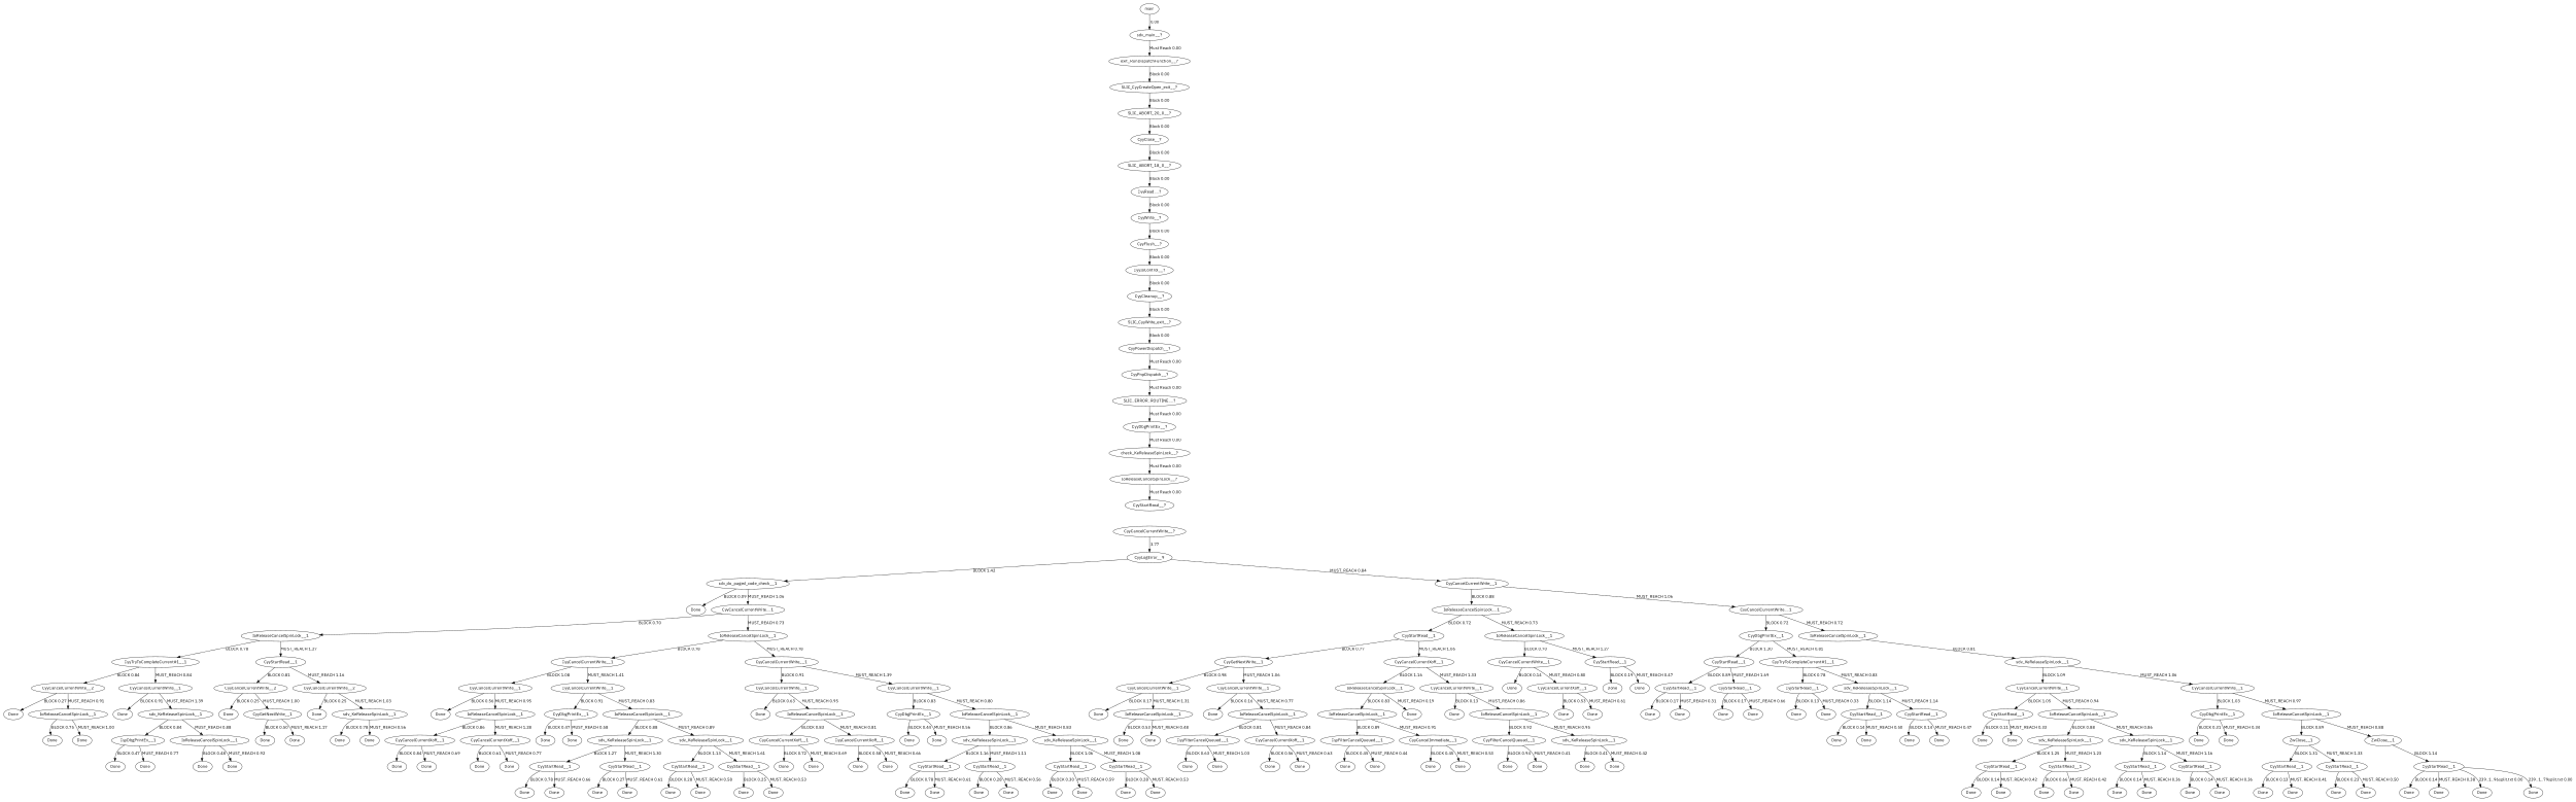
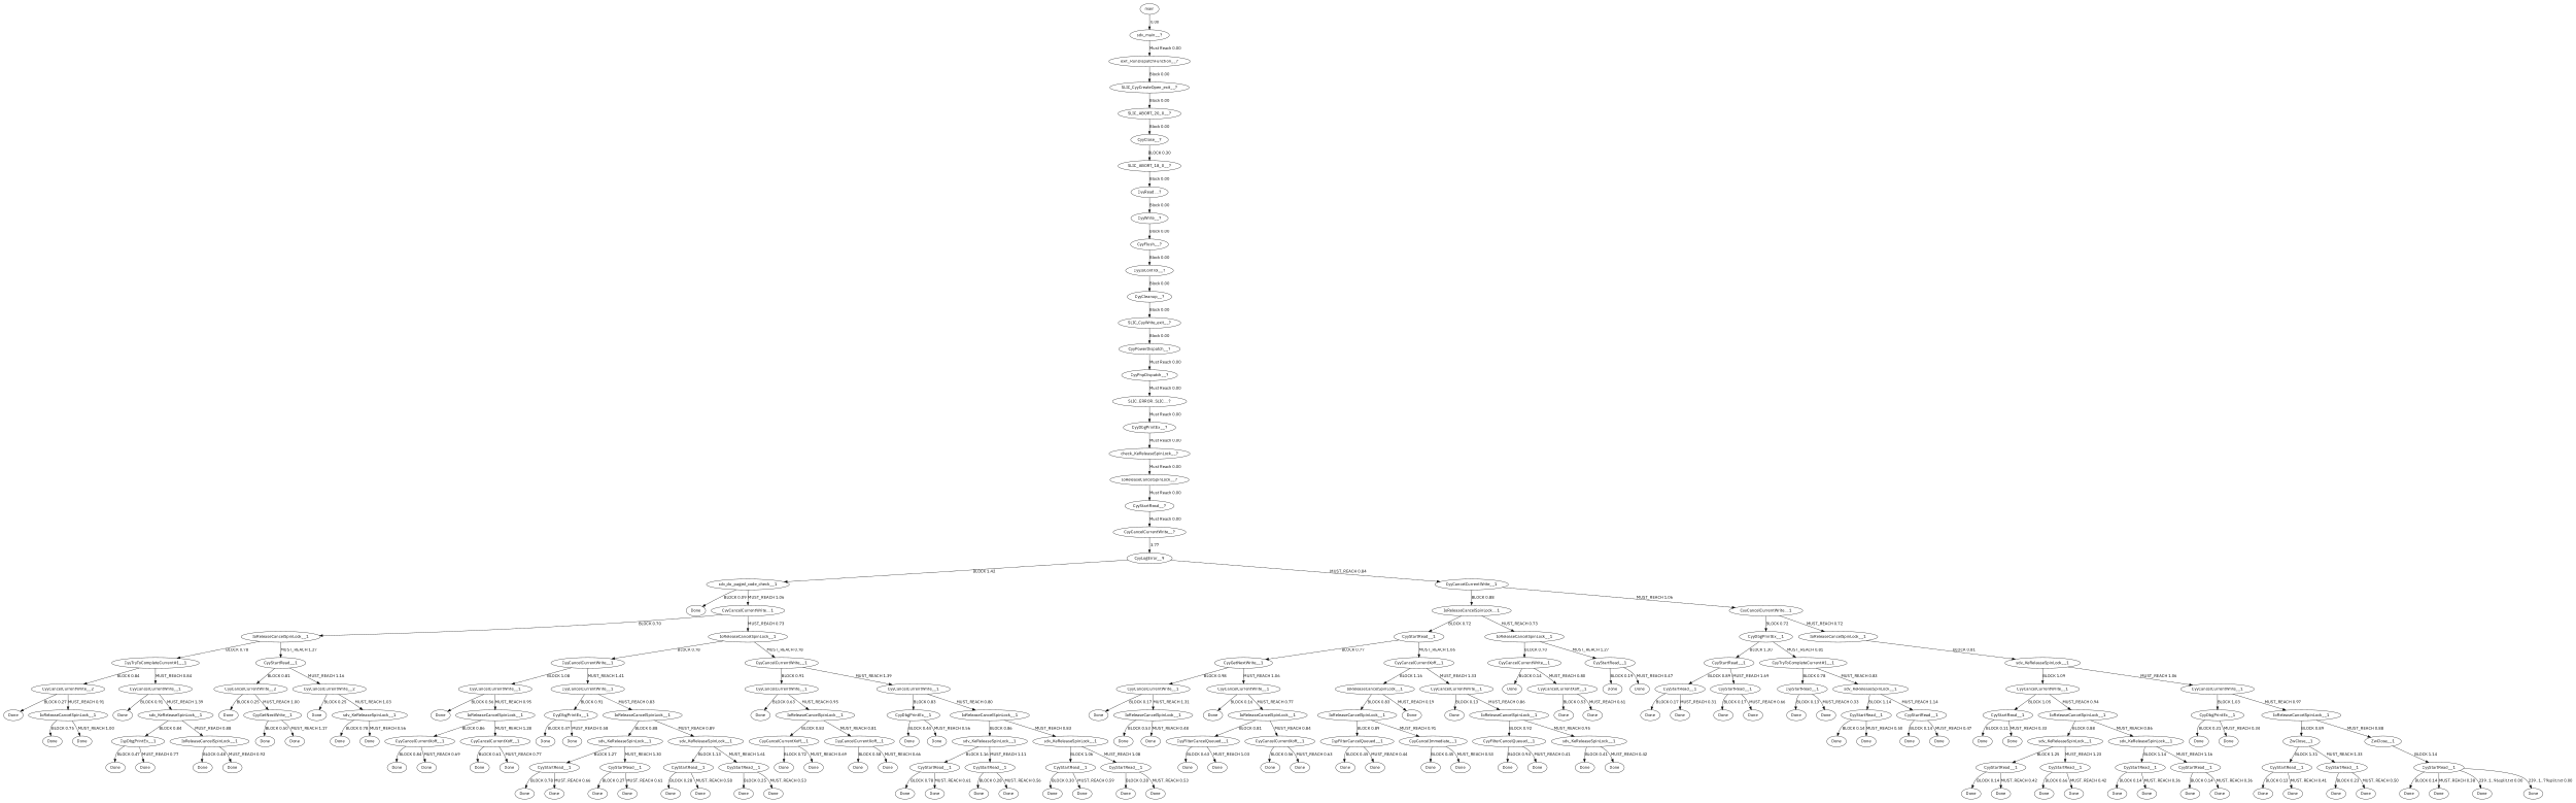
  digraph {
    fontname="IBM Plex Sans"
    node [fontname="IBM Plex Sans"]
    edge [fontname="IBM Plex Sans"]
    n1 [label=main]
    n2 [label="sdv_main__?"]
    n3 [label="exit_RunDispatchFunction__?"]
    n4 [label="SLIC_CyyCreateOpen_exit__?"]
    n5 [label="SLIC_ABORT_20_0__?"]
    n6 [label="CyyClose__?"]
    n7 [label="SLIC_ABORT_18_0__?"]
    n8 [label="CyyRead__?"]
    n9 [label="CyyWrite__?"]
    n10 [label="CyyFlush__?"]
    n11 [label="CyyIoControl__?"]
    n12 [label="CyyCleanup__?"]
    n13 [label="SLIC_CyyWrite_exit__?"]
    n14 [label="CyyPowerDispatch__?"]
    n15 [label="CyyPnpDispatch__?"]
-   n16 [label="SLIC_ERROR_ROUTINE__?"]
+   n16 [label="SLIC_ERROR_SLIC__?"]
    n17 [label="CyyDbgPrintEx__?"]
    n18 [label="check_KeReleaseSpinLock__?"]
    n19 [label="IoReleaseCancelSpinLock__?"]
    n20 [label="CyyStartRead__?"]
    n21 [label="CyyCancelCurrentWrite__?"]
    n22 [label=CyyLogError__9]
    n23 [label=sdv_do_paged_code_check__1]
    n24 [label=CyyCancelCurrentWrite__1]
    n25 [label=Done]
    n26 [label=CyyCancelCurrentWrite__1]
    n27 [label=IoReleaseCancelSpinLock__1]
    n28 [label=CyyCancelCurrentWrite__1]
    n29 [label=IoReleaseCancelSpinLock__1]
    n30 [label=IoReleaseCancelSpinLock__1]
    n31 [label="CyyTryToCompleteCurrent#1__1"]
    n32 [label=CyyStartRead__1]
    n33 [label=CyyCancelCurrentWrite__1]
    n34 [label=CyyCancelCurrentWrite__1]
    n35 [label=CyyCancelCurrentWrite__2]
    n36 [label=CyyCancelCurrentWrite__1]
    n37 [label=CyyCancelCurrentWrite__2]
    n38 [label=CyyCancelCurrentWrite__2]
    n39 [label=Done]
    n40 [label=IoReleaseCancelSpinLock__1]
    n41 [label=Done]
    n42 [label=sdv_KeReleaseSpinLock__1]
    n43 [label=Done]
    n44 [label=Done]
    n45 [label=CyyDbgPrintEx__1]
    n46 [label=IoReleaseCancelSpinLock__1]
    n47 [label=Done]
    n48 [label=Done]
    n49 [label=Done]
    n50 [label=Done]
    n51 [label=Done]
    n52 [label=CyyGetNextWrite__1]
    n53 [label=Done]
    n54 [label=sdv_KeReleaseSpinLock__1]
    n55 [label=Done]
    n56 [label=Done]
    n57 [label=Done]
    n58 [label=Done]
    n59 [label=CyyCancelCurrentWrite__1]
    n60 [label=CyyCancelCurrentWrite__1]
    n61 [label=CyyCancelCurrentWrite__1]
    n62 [label=CyyCancelCurrentWrite__1]
    n63 [label=Done]
    n64 [label=IoReleaseCancelSpinLock__1]
    n65 [label=CyyDbgPrintEx__1]
    n66 [label=IoReleaseCancelSpinLock__1]
    n67 [label=CyyCancelCurrentXoff__1]
    n68 [label=CyyCancelCurrentXoff__1]
    n69 [label=Done]
    n70 [label=Done]
    n71 [label=Done]
    n72 [label=Done]
    n73 [label=Done]
    n74 [label=Done]
    n75 [label=sdv_KeReleaseSpinLock__1]
    n76 [label=sdv_KeReleaseSpinLock__1]
    n77 [label=CyyStartRead__1]
    n78 [label=CyyStartRead__1]
    n79 [label=CyyStartRead__1]
    n80 [label=CyyStartRead__1]
    n81 [label=Done]
    n82 [label=Done]
    n83 [label=Done]
    n84 [label=Done]
    n85 [label=Done]
    n86 [label=Done]
    n87 [label=Done]
    n88 [label=Done]
    n89 [label=Done]
    n90 [label=IoReleaseCancelSpinLock__1]
    n91 [label=CyyDbgPrintEx__1]
    n92 [label=IoReleaseCancelSpinLock__1]
    n93 [label=CyyCancelCurrentXoff__1]
    n94 [label=CyyCancelCurrentXoff__1]
    n95 [label=Done]
    n96 [label=Done]
    n97 [label=Done]
    n98 [label=Done]
    n99 [label=Done]
    n100 [label=Done]
    n101 [label=sdv_KeReleaseSpinLock__1]
    n102 [label=sdv_KeReleaseSpinLock__1]
    n103 [label=CyyStartRead__1]
    n104 [label=CyyStartRead__1]
    n105 [label=CyyStartRead__1]
    n106 [label=CyyStartRead__1]
    n107 [label=Done]
    n108 [label=Done]
    n109 [label=Done]
    n110 [label=Done]
    n111 [label=Done]
    n112 [label=Done]
    n113 [label=Done]
    n114 [label=Done]
    n115 [label=CyyStartRead__1]
    n116 [label=IoReleaseCancelSpinLock__1]
    n117 [label=CyyDbgPrintEx__1]
    n118 [label=IoReleaseCancelSpinLock__1]
    n119 [label=CyyGetNextWrite__1]
    n120 [label=CyyCancelCurrentXoff__1]
    n121 [label=CyyCancelCurrentWrite__1]
    n122 [label=CyyStartRead__1]
    n123 [label=CyyCancelCurrentWrite__1]
    n124 [label=CyyCancelCurrentWrite__1]
    n125 [label=IoReleaseCancelSpinLock__1]
    n126 [label=CyyCancelCurrentWrite__1]
    n127 [label=Done]
    n128 [label=IoReleaseCancelSpinLock__1]
    n129 [label=Done]
    n130 [label=IoReleaseCancelSpinLock__1]
    n131 [label=Done]
    n132 [label=Done]
    n133 [label=CyyFilterCancelQueued__1]
    n134 [label=CyyCancelCurrentXoff__1]
    n135 [label=Done]
    n136 [label=Done]
    n137 [label=Done]
    n138 [label=Done]
    n139 [label=IoReleaseCancelSpinLock__1]
    n140 [label=Done]
    n141 [label=Done]
    n142 [label=IoReleaseCancelSpinLock__1]
    n143 [label=CyyFilterCancelQueued__1]
    n144 [label=CyyCancelImmediate__1]
    n145 [label=Done]
    n146 [label=Done]
    n147 [label=Done]
    n148 [label=Done]
    n149 [label=CyyFilterCancelQueued__1]
    n150 [label=sdv_KeReleaseSpinLock__1]
    n151 [label=Done]
    n152 [label=Done]
    n153 [label=Done]
    n154 [label=Done]
    n155 [label=Done]
    n156 [label=CyyCancelCurrentXoff__1]
    n157 [label=Done]
    n158 [label=Done]
    n159 [label=Done]
    n160 [label=Done]
    n161 [label=CyyStartRead__1]
    n162 [label="CyyTryToCompleteCurrent#1__1"]
    n163 [label=sdv_KeReleaseSpinLock__1]
    n164 [label=CyyStartRead__1]
    n165 [label=CyyStartRead__1]
    n166 [label=CyyStartRead__1]
    n167 [label=sdv_KeReleaseSpinLock__1]
    n168 [label=Done]
    n169 [label=Done]
    n170 [label=Done]
    n171 [label=Done]
    n172 [label=Done]
    n173 [label=Done]
    n174 [label=CyyStartRead__1]
    n175 [label=CyyStartRead__1]
    n176 [label=Done]
    n177 [label=Done]
    n178 [label=Done]
    n179 [label=Done]
    n180 [label=CyyCancelCurrentWrite__1]
    n181 [label=CyyCancelCurrentWrite__1]
    n182 [label=CyyStartRead__1]
    n183 [label=IoReleaseCancelSpinLock__1]
    n184 [label=CyyDbgPrintEx__1]
    n185 [label=IoReleaseCancelSpinLock__1]
    n186 [label=Done]
    n187 [label=Done]
    n188 [label=sdv_KeReleaseSpinLock__1]
    n189 [label=sdv_KeReleaseSpinLock__1]
    n190 [label=CyyStartRead__1]
    n191 [label=CyyStartRead__1]
    n192 [label=CyyStartRead__1]
    n193 [label=CyyStartRead__1]
    n194 [label=Done]
    n195 [label=Done]
    n196 [label=Done]
    n197 [label=Done]
    n198 [label=Done]
    n199 [label=Done]
    n200 [label=Done]
    n201 [label=Done]
    n202 [label=Done]
    n203 [label=Done]
    n204 [label=ZwClose__1]
    n205 [label=ZwClose__1]
    n206 [label=CyyStartRead__1]
    n207 [label=CyyStartRead__1]
    n208 [label=CyyStartRead__1]
    n209 [label=Done]
    n210 [label=Done]
    n211 [label=Done]
    n212 [label=Done]
    n213 [label=Done]
    n214 [label=Done]
    n215 [label=Done]
    n216 [label=Done]
    n1 -> n2 [label=" 0.00"]
    n2 -> n3 [label="Must Reach 0.00"]
    n3 -> n4 [label="Block 0.00"]
    n4 -> n5 [label="Block 0.00"]
    n5 -> n6 [label="Block 0.00"]
-   n6 -> n7 [label="Block 0.00"]
+   n6 -> n7 [label="BLOCK 0.30"]
    n7 -> n8 [label="Block 0.00"]
    n8 -> n9 [label="Block 0.00"]
    n9 -> n10 [label="Block 0.00"]
    n10 -> n11 [label="Block 0.00"]
    n11 -> n12 [label="Block 0.00"]
    n12 -> n13 [label="Block 0.00"]
    n13 -> n14 [label="Block 0.00"]
    n14 -> n15 [label="Must Reach 0.00"]
    n15 -> n16 [label="Must Reach 0.00"]
    n16 -> n17 [label="Must Reach 0.00"]
    n17 -> n18 [label="Must Reach 0.00"]
    n18 -> n19 [label="Must Reach 0.00"]
    n19 -> n20 [label="Must Reach 0.00"]
+   n20 -> n21 [label="Must Reach 0.00"]
    n21 -> n22 [label=" 3.77"]
    n22 -> n23 [label="BLOCK 1.42"]
    n22 -> n24 [label="MUST_REACH 0.84"]
    n23 -> n25 [label="BLOCK 0.09"]
    n23 -> n26 [label="MUST_REACH 1.06"]
    n24 -> n27 [label="BLOCK 0.88"]
    n24 -> n28 [label="MUST_REACH 1.06"]
    n26 -> n29 [label="BLOCK 0.70"]
    n26 -> n30 [label="MUST_REACH 0.73"]
    n27 -> n115 [label="BLOCK 0.72"]
    n27 -> n116 [label="MUST_REACH 0.73"]
    n28 -> n117 [label="BLOCK 0.72"]
    n28 -> n118 [label="MUST_REACH 0.72"]
    n29 -> n31 [label="BLOCK 0.78"]
    n29 -> n32 [label="MUST_REACH 1.27"]
    n30 -> n33 [label="BLOCK 0.78"]
    n30 -> n34 [label="MUST_REACH 0.78"]
    n31 -> n35 [label="BLOCK 0.84"]
    n31 -> n36 [label="MUST_REACH 0.84"]
    n32 -> n37 [label="BLOCK 0.81"]
    n32 -> n38 [label="MUST_REACH 1.16"]
    n33 -> n59 [label="BLOCK 1.08"]
    n33 -> n60 [label="MUST_REACH 1.41"]
    n34 -> n61 [label="BLOCK 0.91"]
    n34 -> n62 [label="MUST_REACH 1.39"]
    n35 -> n39 [label="BLOCK 0.27"]
    n35 -> n40 [label="MUST_REACH 0.91"]
    n36 -> n41 [label="BLOCK 0.91"]
    n36 -> n42 [label="MUST_REACH 1.39"]
    n37 -> n51 [label="BLOCK 0.25"]
    n37 -> n52 [label="MUST_REACH 1.00"]
    n38 -> n53 [label="BLOCK 0.25"]
    n38 -> n54 [label="MUST_REACH 1.03"]
    n40 -> n43 [label="BLOCK 0.75"]
    n40 -> n44 [label="MUST_REACH 1.00"]
    n42 -> n45 [label="BLOCK 0.84"]
    n42 -> n46 [label="MUST_REACH 0.88"]
    n45 -> n47 [label="BLOCK 0.47"]
    n45 -> n48 [label="MUST_REACH 0.77"]
    n46 -> n49 [label="BLOCK 0.48"]
    n46 -> n50 [label="MUST_REACH 0.92"]
    n52 -> n55 [label="BLOCK 0.50"]
    n52 -> n56 [label="MUST_REACH 1.17"]
    n54 -> n57 [label="BLOCK 0.78"]
    n54 -> n58 [label="MUST_REACH 0.56"]
    n59 -> n63 [label="BLOCK 0.56"]
    n59 -> n64 [label="MUST_REACH 0.95"]
    n60 -> n65 [label="BLOCK 0.91"]
    n60 -> n66 [label="MUST_REACH 0.83"]
    n61 -> n89 [label="BLOCK 0.63"]
    n61 -> n90 [label="MUST_REACH 0.95"]
    n62 -> n91 [label="BLOCK 0.83"]
    n62 -> n92 [label="MUST_REACH 0.80"]
    n64 -> n67 [label="BLOCK 0.86"]
    n64 -> n68 [label="MUST_REACH 1.28"]
    n65 -> n73 [label="BLOCK 0.47"]
    n65 -> n74 [label="MUST_REACH 0.58"]
    n66 -> n75 [label="BLOCK 0.88"]
    n66 -> n76 [label="MUST_REACH 0.89"]
    n67 -> n69 [label="BLOCK 0.84"]
    n67 -> n70 [label="MUST_REACH 0.69"]
    n68 -> n71 [label="BLOCK 0.61"]
    n68 -> n72 [label="MUST_REACH 0.77"]
    n75 -> n77 [label="BLOCK 1.27"]
    n75 -> n78 [label="MUST_REACH 1.30"]
    n76 -> n79 [label="BLOCK 1.13"]
    n76 -> n80 [label="MUST_REACH 1.61"]
    n77 -> n81 [label="BLOCK 0.78"]
    n77 -> n82 [label="MUST_REACH 0.66"]
    n78 -> n83 [label="BLOCK 0.27"]
    n78 -> n84 [label="MUST_REACH 0.61"]
    n79 -> n85 [label="BLOCK 0.28"]
    n79 -> n86 [label="MUST_REACH 0.58"]
    n80 -> n87 [label="BLOCK 0.25"]
    n80 -> n88 [label="MUST_REACH 0.53"]
    n90 -> n93 [label="BLOCK 0.83"]
    n90 -> n94 [label="MUST_REACH 0.81"]
    n91 -> n99 [label="BLOCK 0.44"]
    n91 -> n100 [label="MUST_REACH 0.56"]
    n92 -> n101 [label="BLOCK 0.86"]
    n92 -> n102 [label="MUST_REACH 0.83"]
    n93 -> n95 [label="BLOCK 0.72"]
    n93 -> n96 [label="MUST_REACH 0.69"]
    n94 -> n97 [label="BLOCK 0.58"]
    n94 -> n98 [label="MUST_REACH 0.66"]
    n101 -> n103 [label="BLOCK 1.16"]
    n101 -> n104 [label="MUST_REACH 1.11"]
    n102 -> n105 [label="BLOCK 1.06"]
    n102 -> n106 [label="MUST_REACH 1.08"]
    n103 -> n107 [label="BLOCK 0.78"]
    n103 -> n108 [label="MUST_REACH 0.61"]
    n104 -> n109 [label="BLOCK 0.28"]
    n104 -> n110 [label="MUST_REACH 0.56"]
    n105 -> n111 [label="BLOCK 0.30"]
    n105 -> n112 [label="MUST_REACH 0.59"]
    n106 -> n113 [label="BLOCK 0.28"]
    n106 -> n114 [label="MUST_REACH 0.53"]
    n115 -> n119 [label="BLOCK 0.77"]
    n115 -> n120 [label="MUST_REACH 1.06"]
    n116 -> n121 [label="BLOCK 0.70"]
    n116 -> n122 [label="MUST_REACH 1.27"]
    n117 -> n161 [label="BLOCK 1.30"]
    n117 -> n162 [label="MUST_REACH 0.81"]
    n118 -> n163 [label="BLOCK 0.81"]
    n119 -> n123 [label="BLOCK 0.98"]
    n119 -> n124 [label="MUST_REACH 1.06"]
    n120 -> n125 [label="BLOCK 1.16"]
    n120 -> n126 [label="MUST_REACH 1.33"]
    n121 -> n155 [label="BLOCK 0.14"]
    n121 -> n156 [label="MUST_REACH 0.80"]
    n122 -> n157 [label="BLOCK 0.19"]
    n122 -> n158 [label="MUST_REACH 0.47"]
    n123 -> n127 [label="BLOCK 0.17"]
    n123 -> n128 [label="MUST_REACH 1.31"]
    n124 -> n129 [label="BLOCK 0.16"]
    n124 -> n130 [label="MUST_REACH 0.77"]
    n125 -> n139 [label="BLOCK 0.83"]
    n125 -> n140 [label="MUST_REACH 0.19"]
    n126 -> n141 [label="BLOCK 0.13"]
    n126 -> n142 [label="MUST_REACH 0.86"]
    n128 -> n131 [label="BLOCK 0.53"]
    n128 -> n132 [label="MUST_REACH 0.48"]
    n130 -> n133 [label="BLOCK 0.81"]
    n130 -> n134 [label="MUST_REACH 0.84"]
    n133 -> n135 [label="BLOCK 0.63"]
    n133 -> n136 [label="MUST_REACH 1.03"]
    n134 -> n137 [label="BLOCK 0.56"]
    n134 -> n138 [label="MUST_REACH 0.63"]
    n139 -> n143 [label="BLOCK 0.89"]
    n139 -> n144 [label="MUST_REACH 0.91"]
    n142 -> n149 [label="BLOCK 0.92"]
    n142 -> n150 [label="MUST_REACH 0.95"]
    n143 -> n145 [label="BLOCK 0.45"]
    n143 -> n146 [label="MUST_REACH 0.44"]
    n144 -> n147 [label="BLOCK 0.45"]
    n144 -> n148 [label="MUST_REACH 0.53"]
    n149 -> n151 [label="BLOCK 0.94"]
    n149 -> n152 [label="MUST_REACH 0.41"]
    n150 -> n153 [label="BLOCK 0.41"]
    n150 -> n154 [label="MUST_REACH 0.42"]
    n156 -> n159 [label="BLOCK 0.53"]
    n156 -> n160 [label="MUST_REACH 0.61"]
    n161 -> n164 [label="BLOCK 0.89"]
    n161 -> n165 [label="MUST_REACH 1.69"]
    n162 -> n166 [label="BLOCK 0.78"]
    n162 -> n167 [label="MUST_REACH 0.83"]
    n163 -> n180 [label="BLOCK 1.09"]
    n163 -> n181 [label="MUST_REACH 1.06"]
    n164 -> n168 [label="BLOCK 0.17"]
    n164 -> n169 [label="MUST_REACH 0.31"]
    n165 -> n170 [label="BLOCK 0.17"]
    n165 -> n171 [label="MUST_REACH 0.66"]
    n166 -> n172 [label="BLOCK 0.13"]
    n166 -> n173 [label="MUST_REACH 0.33"]
    n167 -> n174 [label="BLOCK 1.14"]
    n167 -> n175 [label="MUST_REACH 1.14"]
    n174 -> n176 [label="BLOCK 0.14"]
    n174 -> n177 [label="MUST_REACH 0.50"]
    n175 -> n178 [label="BLOCK 0.14"]
    n175 -> n179 [label="MUST_REACH 0.47"]
    n180 -> n182 [label="BLOCK 1.05"]
    n180 -> n183 [label="MUST_REACH 0.94"]
    n181 -> n184 [label="BLOCK 1.03"]
    n181 -> n185 [label="MUST_REACH 0.97"]
    n182 -> n186 [label="BLOCK 0.11"]
    n182 -> n187 [label="MUST_REACH 0.33"]
    n183 -> n188 [label="BLOCK 0.88"]
    n183 -> n189 [label="MUST_REACH 0.86"]
    n184 -> n202 [label="BLOCK 0.31"]
    n184 -> n203 [label="MUST_REACH 0.34"]
    n185 -> n204 [label="BLOCK 0.89"]
    n185 -> n205 [label="MUST_REACH 0.88"]
    n188 -> n190 [label="BLOCK 1.25"]
    n188 -> n191 [label="MUST_REACH 1.23"]
    n189 -> n192 [label="BLOCK 1.14"]
    n189 -> n193 [label="MUST_REACH 1.16"]
    n190 -> n194 [label="BLOCK 0.14"]
    n190 -> n195 [label="MUST_REACH 0.42"]
    n191 -> n196 [label="BLOCK 0.66"]
    n191 -> n197 [label="MUST_REACH 0.42"]
    n192 -> n198 [label="BLOCK 0.14"]
    n192 -> n199 [label="MUST_REACH 0.36"]
    n193 -> n200 [label="BLOCK 0.14"]
    n193 -> n201 [label="MUST_REACH 0.36"]
    n204 -> n206 [label="BLOCK 1.31"]
    n204 -> n207 [label="MUST_REACH 1.33"]
    n205 -> n208 [label="BLOCK 1.14"]
    n206 -> n209 [label="BLOCK 0.13"]
    n206 -> n210 [label="MUST_REACH 0.41"]
    n207 -> n211 [label="BLOCK 0.23"]
    n207 -> n212 [label="MUST_REACH 0.50"]
    n208 -> n213 [label="BLOCK 0.14"]
    n208 -> n214 [label="MUST_REACH 0.38"]
    n208 -> n215 [label="239_1_96split.txt 0.00"]
    n208 -> n216 [label="239_1_79split.txt 0.00"]
  }
